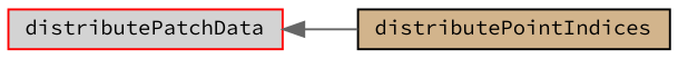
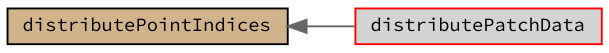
  digraph {
    rankdir=LR
    fontname="Source Code Pro"
    node [fontname="Source Code Pro" fontsize=10 shape=record style=filled]
    n1 [color=black fillcolor=tan fontcolor=black height=0.2 label=distributePointIndices width=0.4]
    n2 [color=red height=0.2 label=distributePatchData width=0.4 fillcolor=lightgrey]
-   n2 -> n1 [color=gray40 dir=back fontname="Source Code Pro" fontsize=10 labelfontname=Helvetica labelfontsize=10 style=solid]
+   n1 -> n2 [color=gray40 dir=back fontname="Source Code Pro" fontsize=10 labelfontname=Helvetica labelfontsize=10 style=solid]
  }
